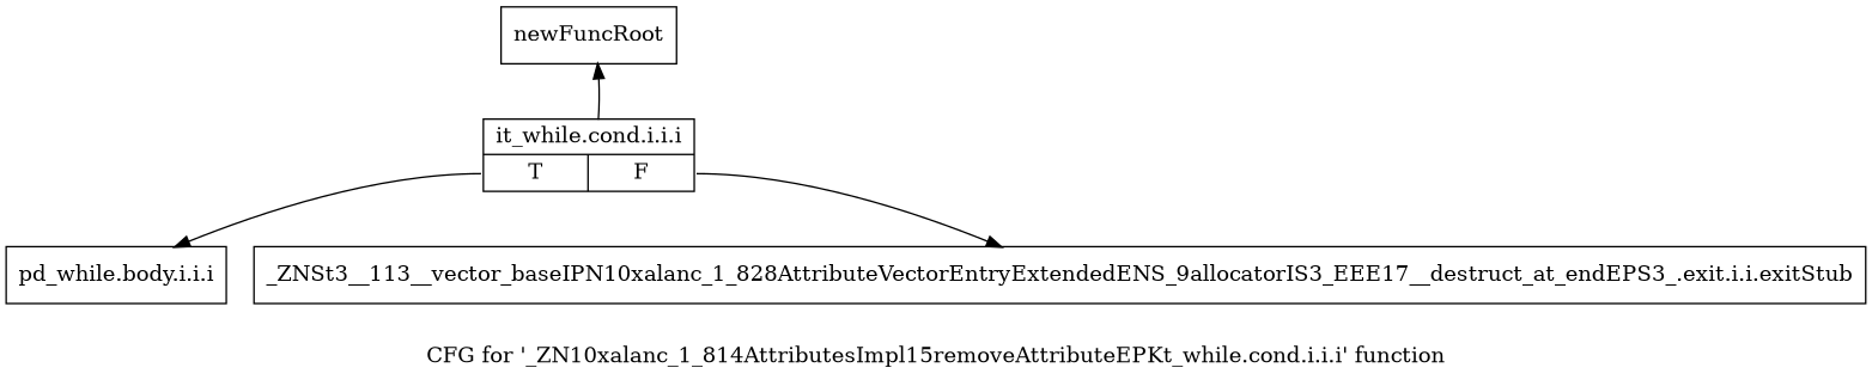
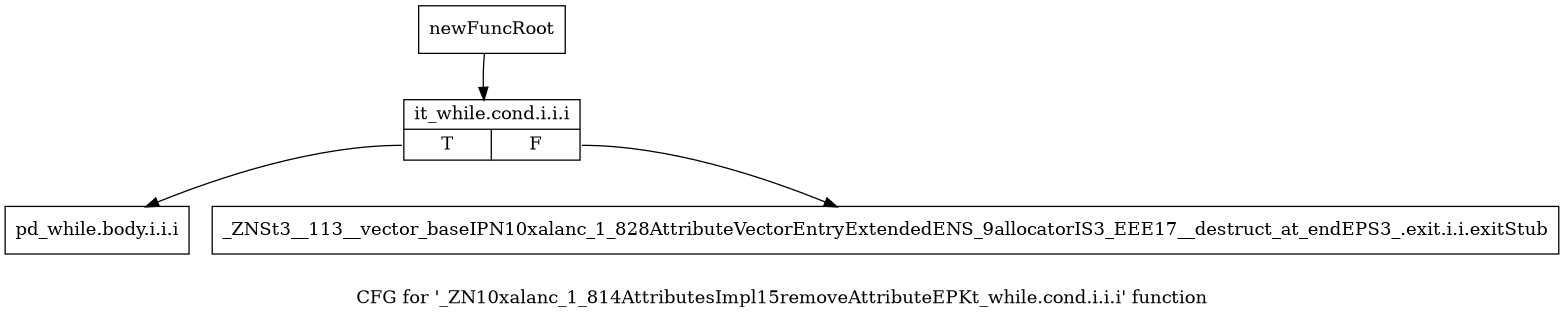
  digraph {
    label="CFG for '_ZN10xalanc_1_814AttributesImpl15removeAttributeEPKt_while.cond.i.i.i' function"
    node [shape=record]
    n1 [label="{newFuncRoot}"]
    n2 [label="{it_while.cond.i.i.i|{<s0>T|<s1>F}}"]
    n3 [label="{_ZNSt3__113__vector_baseIPN10xalanc_1_828AttributeVectorEntryExtendedENS_9allocatorIS3_EEE17__destruct_at_endEPS3_.exit.i.i.exitStub}"]
    n4 [label="{pd_while.body.i.i.i}"]
-   n2 -> n1
+   n1 -> n2
    n2 -> n3 [tailport=s1]
    n2 -> n4 [tailport=s0]
  }
